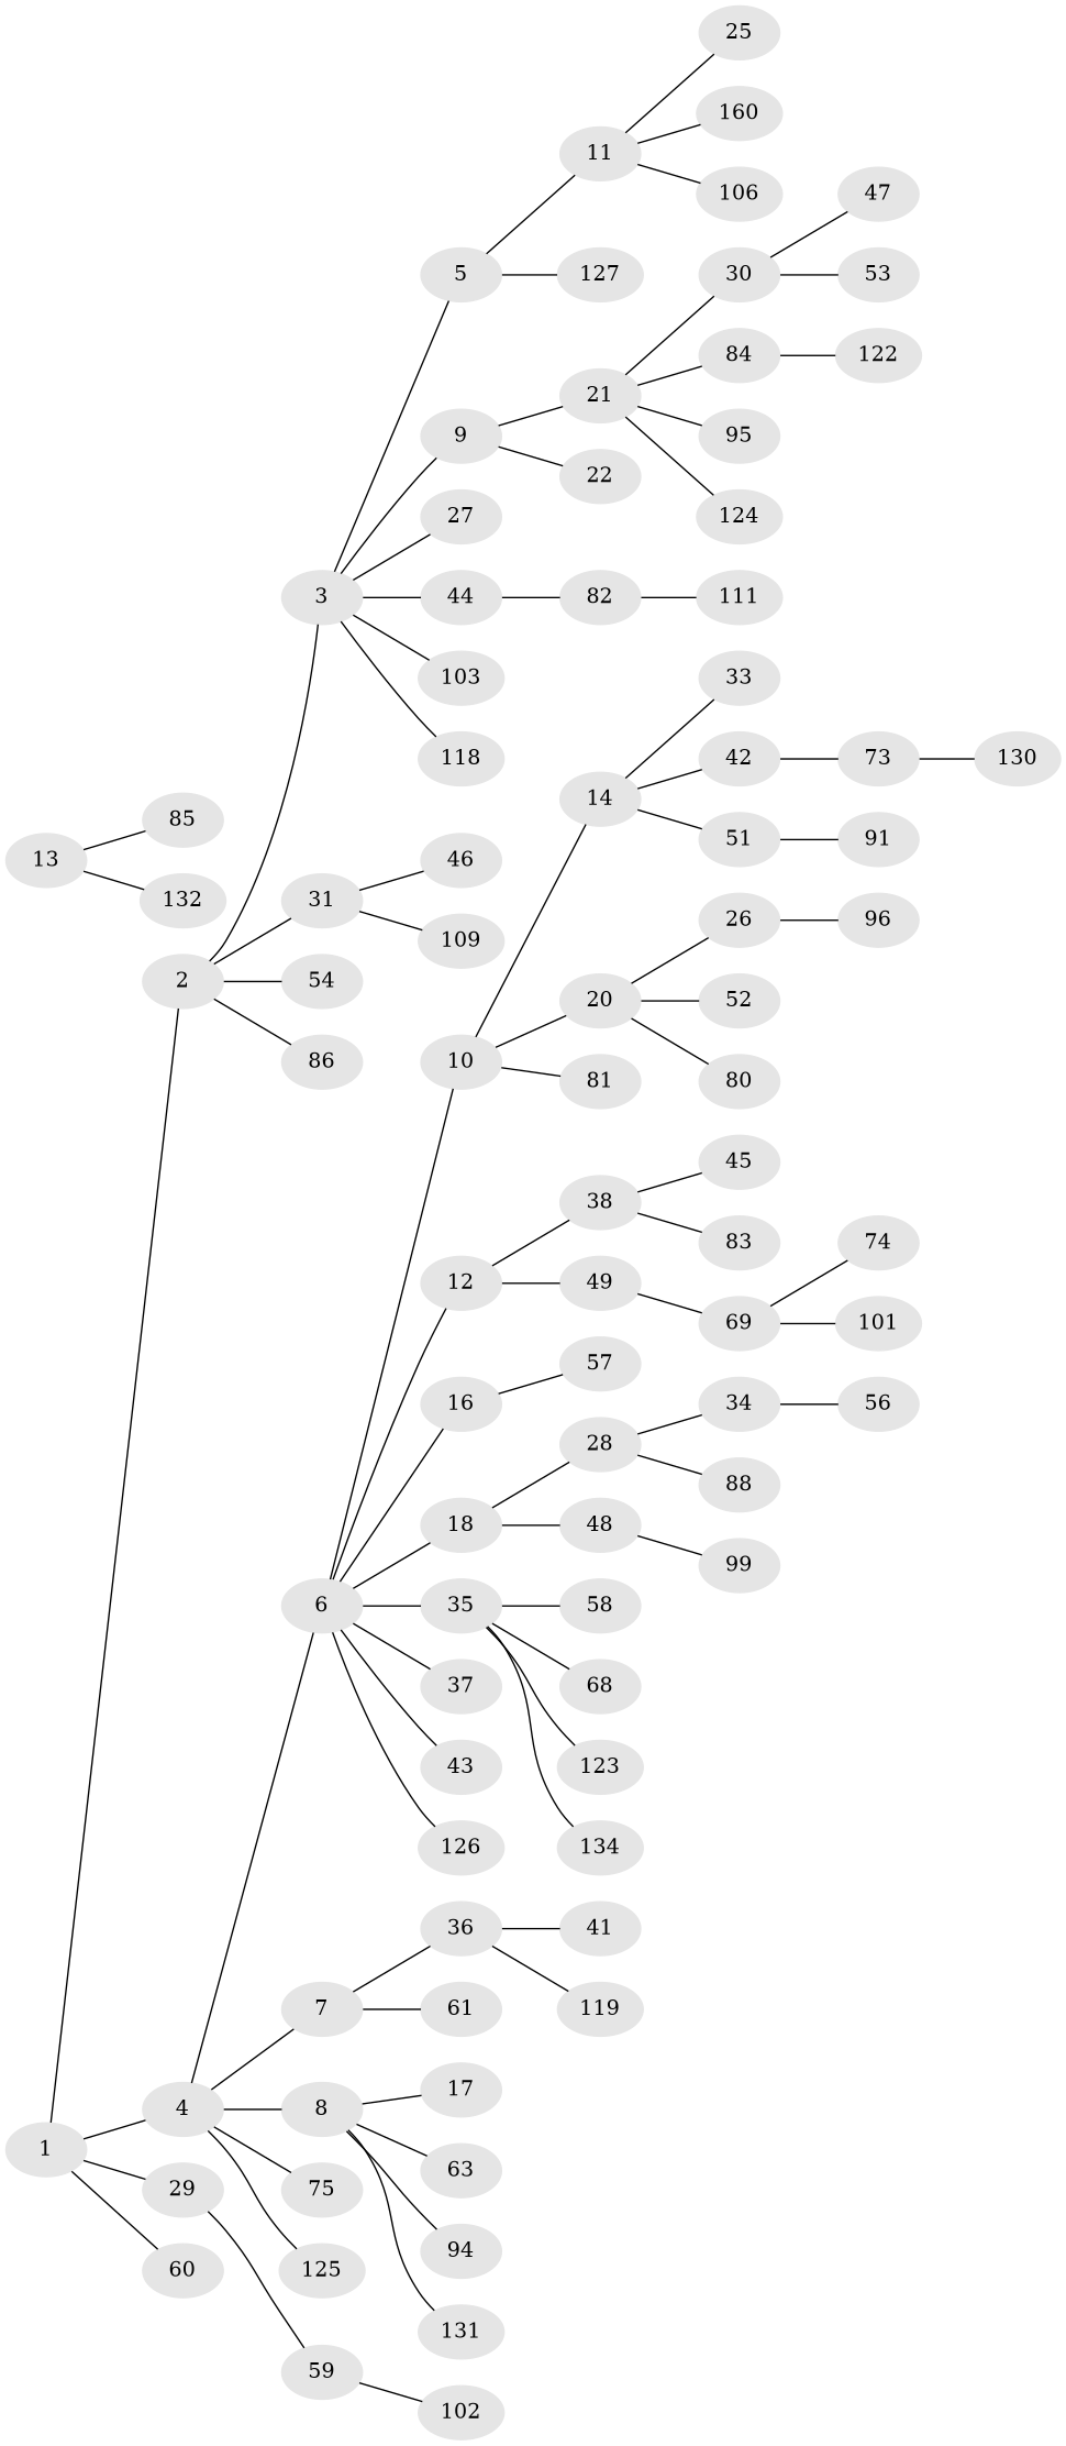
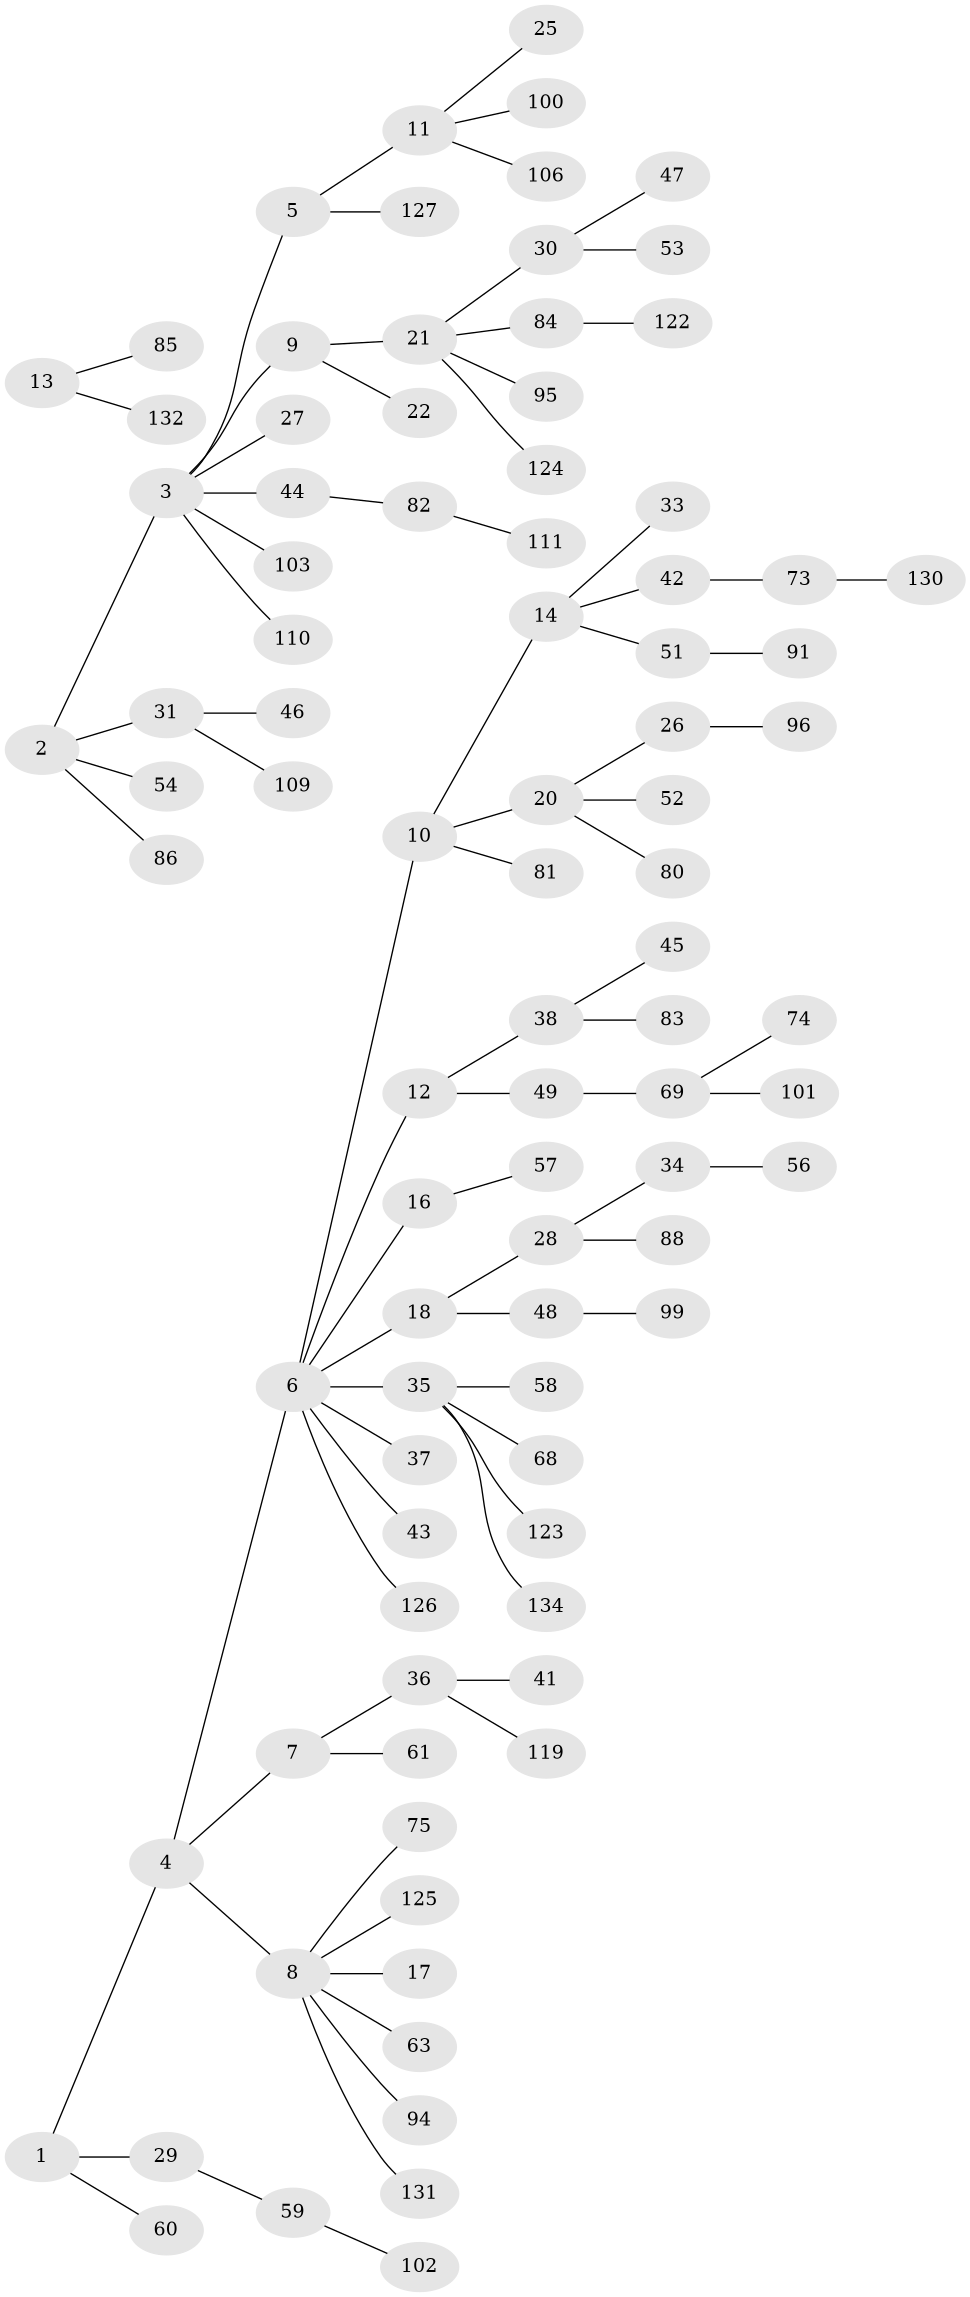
  graph {
    rankdir=LR
    node [color=gray90 style=filled]
    1 [super="+92"]
    2 [super="+55"]
    4 [super="+71"]
    29 [super="+40"]
    60
    3 [super="+15"]
    31
    54
    86
    6 [super="+24"]
    7
    8 [super="+107"]
    75
    125
    59
    5 [super="+104"]
    9
    27
    44 [super="+77"]
    103
-   118
+   118 [label=110]
    46 [super="+113"]
    109 [super="+120"]
    11 [super="+76"]
    127
    21 [super="+39"]
    22 [super="+116"]
    82
    10 [super="+67"]
    12
    16 [super="+97"]
    18 [super="+19"]
    35 [super="+93"]
    37 [super="+117"]
    43
    126
    36 [super="+62"]
    61
    17
    63 [super="+87"]
    94
    131
    13 [super="+32"]
    85
    132
    25 [super="+112"]
-   100 [label=160]
+   100
    106 [super="+135"]
    14 [super="+65"]
    20 [super="+133"]
    81
    38 [super="+50"]
    49 [super="+64"]
    57 [super="+115"]
    28 [super="+136"]
    48
    58
    68
    123
    134
    41 [super="+108"]
    119
    30
    84
    95
    124
    33
    42 [super="+66"]
    51
    26 [super="+121"]
    52
    80 [super="+98"]
    45 [super="+79"]
    83
    69 [super="+70"]
    73 [super="+89"]
    91 [super="+105"]
    34
    88
    99
    96
    47 [super="+72"]
    53 [super="+78"]
    122
    56 [super="+90"]
    102 [super="+110"]
    130
    111
    74
    101
-   1 -- 2
    1 -- 4
    1 -- 29
    1 -- 60
    2 -- 3
    2 -- 31
    2 -- 54
    2 -- 86
    4 -- 6
    4 -- 7
    4 -- 8
-   4 -- 75
-   4 -- 125
+   8 -- 75
+   8 -- 125
    29 -- 59
    3 -- 5
    3 -- 9
    3 -- 27
    3 -- 44
    3 -- 103
    3 -- 118
    31 -- 46
    31 -- 109
    6 -- 10
    6 -- 12
    6 -- 16
    6 -- 18
    6 -- 35
    6 -- 37
    6 -- 43
    6 -- 126
    7 -- 36
    7 -- 61
    8 -- 17
    8 -- 63
    8 -- 94
    8 -- 131
    59 -- 102
    5 -- 11
    5 -- 127
    9 -- 21
    9 -- 22
    44 -- 82
    11 -- 25
    11 -- 100
    11 -- 106
    21 -- 30
    21 -- 84
    21 -- 95
    21 -- 124
    82 -- 111
    10 -- 14
    10 -- 20
    10 -- 81
    12 -- 38
    12 -- 49
    16 -- 57
    18 -- 28
    18 -- 48
    35 -- 58
    35 -- 68
    35 -- 123
    35 -- 134
    36 -- 41
    36 -- 119
    13 -- 85
    13 -- 132
    14 -- 33
    14 -- 42
    14 -- 51
    20 -- 26
    20 -- 52
    20 -- 80
    38 -- 45
    38 -- 83
    49 -- 69
    28 -- 34
    28 -- 88
    48 -- 99
    30 -- 47
    30 -- 53
    84 -- 122
    42 -- 73
    51 -- 91
    26 -- 96
    69 -- 74
    69 -- 101
    73 -- 130
    34 -- 56
  }
